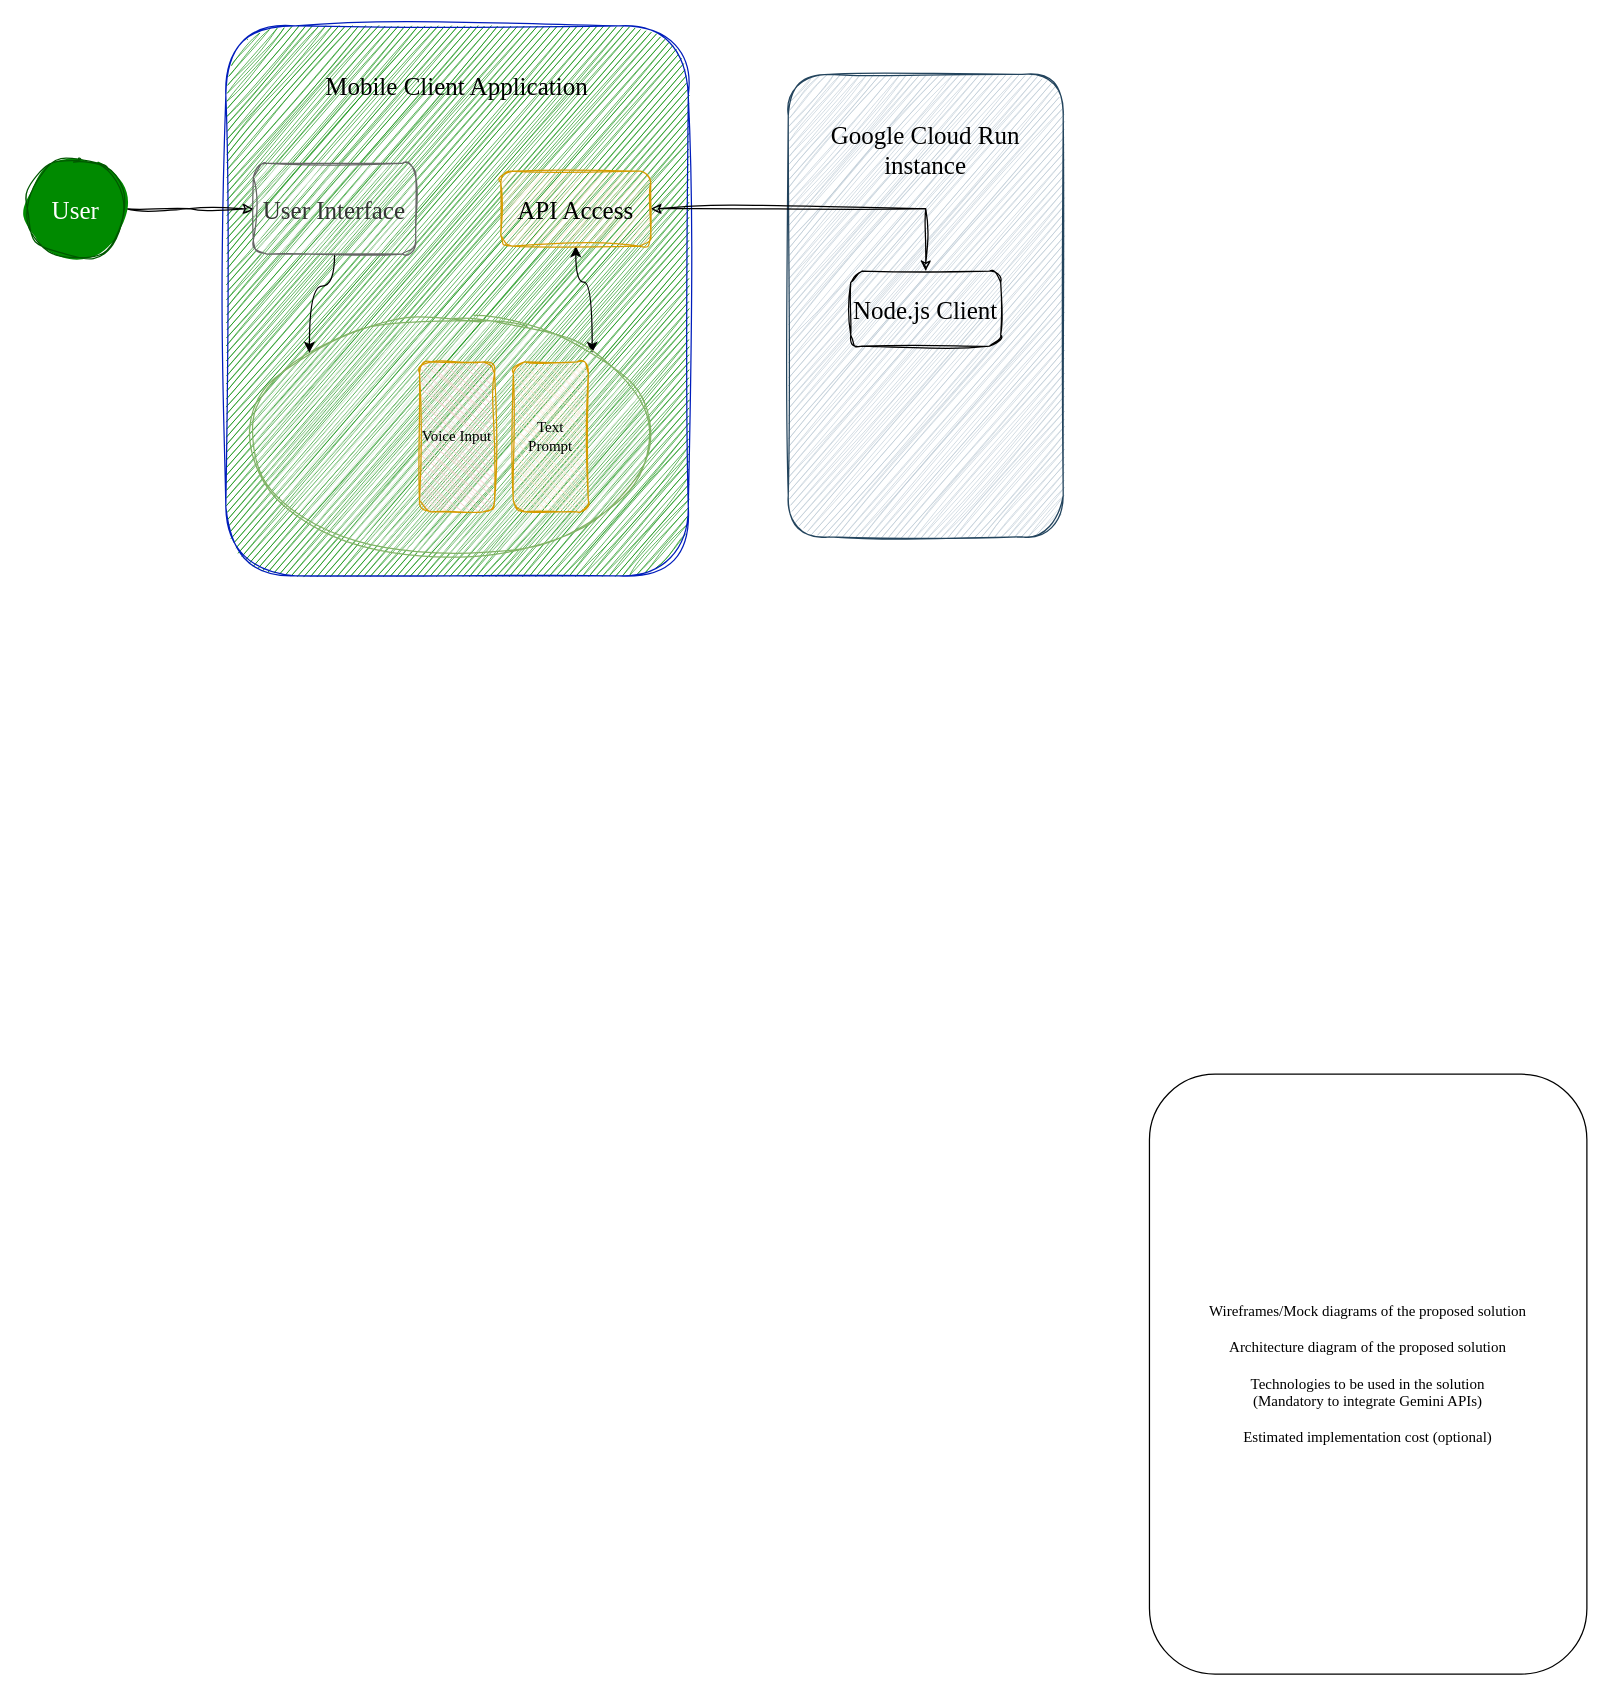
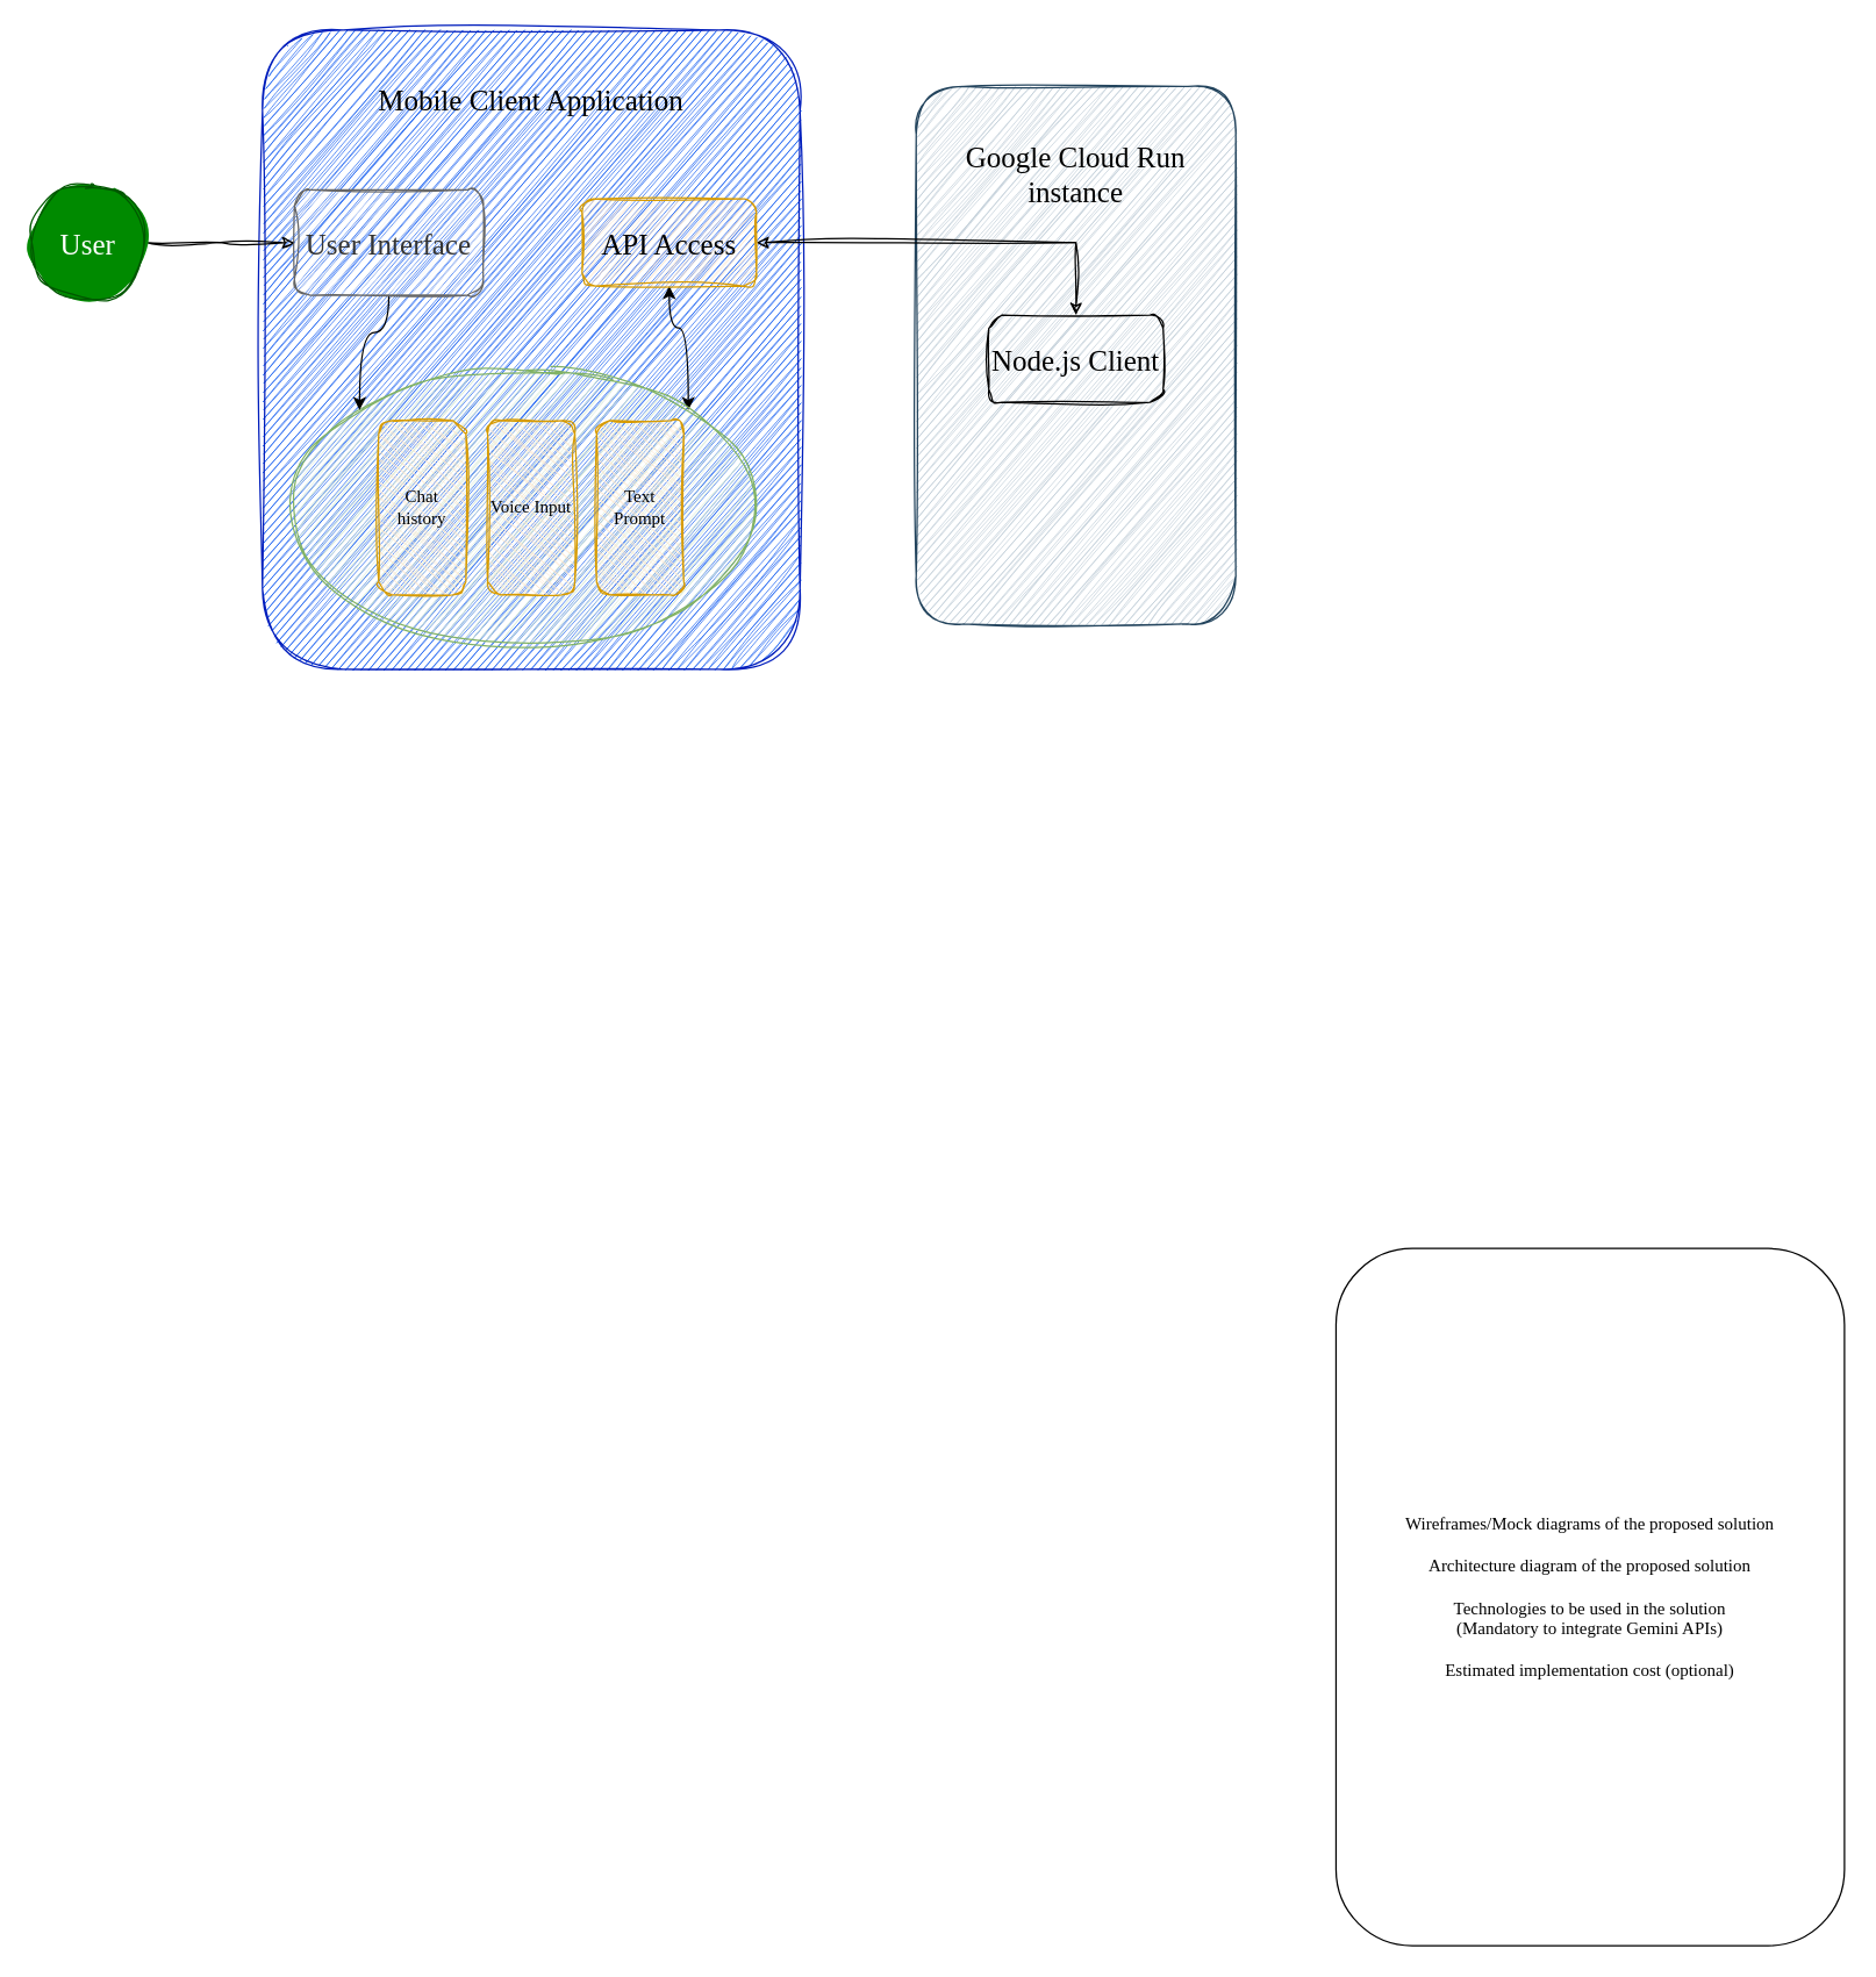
  <mxCell id="0" />
  <mxCell id="1" parent="0" />
- <mxCell id="2" value="&lt;div&gt;Mobile Client Application&lt;/div&gt;" style="rounded=1;whiteSpace=wrap;html=1;fillColor=#008a00;fontColor=default;strokeColor=#001DBC;fontSize=20;sketch=1;curveFitting=1;jiggle=2;fontFamily=Georgia;verticalAlign=top;horizontal=1;spacingTop=30;" vertex="1" parent="1"><mxGeometry x="180" y="20.25" width="370" height="440" as="geometry" /></mxCell>
+ <mxCell id="2" value="&lt;div&gt;Mobile Client Application&lt;/div&gt;" style="rounded=1;whiteSpace=wrap;html=1;fillColor=#0050ef;fontColor=default;strokeColor=#001DBC;fontSize=20;sketch=1;curveFitting=1;jiggle=2;fontFamily=Georgia;verticalAlign=top;horizontal=1;spacingTop=30;" vertex="1" parent="1"><mxGeometry x="180" y="20.25" width="370" height="440" as="geometry" /></mxCell>
  <mxCell id="3" style="edgeStyle=orthogonalEdgeStyle;curved=1;rounded=0;orthogonalLoop=1;jettySize=auto;html=1;exitX=1;exitY=0;exitDx=0;exitDy=0;fontFamily=Georgia;fontSize=12;fontColor=default;labelBorderColor=none;labelBackgroundColor=default;resizable=0;startArrow=classic;startFill=1;" edge="1" parent="1" source="4" target="10"><mxGeometry relative="1" as="geometry" /></mxCell>
  <mxCell id="4" value="" style="ellipse;whiteSpace=wrap;html=1;rounded=1;strokeColor=#82b366;align=center;verticalAlign=middle;fontFamily=Georgia;fontSize=12;labelBorderColor=none;labelBackgroundColor=default;resizable=1;fillColor=#d5e8d4;movable=1;rotatable=1;deletable=1;editable=1;locked=0;connectable=1;sketch=1;curveFitting=1;jiggle=2;" vertex="1" parent="1"><mxGeometry x="200" y="254" width="320" height="190" as="geometry" /></mxCell>
  <mxCell id="5" value="Google Cloud Run instance" style="rounded=1;whiteSpace=wrap;html=1;fillColor=#bac8d3;strokeColor=#23445d;fontSize=20;glass=0;sketch=1;curveFitting=1;jiggle=2;fontColor=default;fontFamily=Georgia;verticalAlign=top;gradientColor=none;spacingTop=30;" vertex="1" parent="1"><mxGeometry x="630" y="59" width="220" height="370" as="geometry" /></mxCell>
  <mxCell id="6" value="&lt;div&gt;Wireframes/Mock diagrams of the proposed solution&lt;/div&gt;&lt;div&gt;&lt;br&gt;&lt;/div&gt;&lt;div&gt;Architecture diagram of the proposed solution&lt;/div&gt;&lt;div&gt;&lt;br&gt;&lt;/div&gt;&lt;div&gt;Technologies to be used in the solution&lt;/div&gt;&lt;div&gt;(Mandatory to integrate Gemini APIs)&lt;/div&gt;&lt;div&gt;&lt;br&gt;&lt;/div&gt;&lt;div&gt;Estimated implementation cost (optional)&lt;/div&gt;" style="rounded=1;whiteSpace=wrap;html=1;fontFamily=Georgia;" vertex="1" parent="1"><mxGeometry x="919" y="859" width="350" height="480" as="geometry" /></mxCell>
  <mxCell id="7" style="edgeStyle=orthogonalEdgeStyle;curved=1;rounded=0;orthogonalLoop=1;jettySize=auto;html=1;fontFamily=Georgia;fontSize=12;fontColor=default;labelBorderColor=none;labelBackgroundColor=default;resizable=0;entryX=0;entryY=0;entryDx=0;entryDy=0;" edge="1" parent="1" source="8" target="4"><mxGeometry relative="1" as="geometry" /></mxCell>
  <mxCell id="8" value="User Interface" style="rounded=1;whiteSpace=wrap;html=1;fontFamily=Georgia;fontSize=20;sketch=1;curveFitting=1;jiggle=2;fillColor=#f5f5f5;fontColor=#333333;strokeColor=#666666;" vertex="1" parent="1"><mxGeometry x="202" y="130.25" width="130" height="72.5" as="geometry" /></mxCell>
  <mxCell id="9" style="edgeStyle=orthogonalEdgeStyle;rounded=0;orthogonalLoop=1;jettySize=auto;html=1;fontFamily=Georgia;fontSize=20;fontColor=default;labelBackgroundColor=default;resizable=0;startArrow=classic;startFill=1;sketch=1;curveFitting=1;jiggle=2;" edge="1" parent="1" source="10" target="13"><mxGeometry relative="1" as="geometry"><mxPoint x="800" y="169" as="targetPoint" /></mxGeometry></mxCell>
  <mxCell id="10" value="API Access" style="rounded=1;whiteSpace=wrap;html=1;align=center;verticalAlign=middle;fontFamily=Georgia;fontSize=20;labelBackgroundColor=none;resizable=0;fillColor=#ffe6cc;sketch=1;curveFitting=1;jiggle=2;strokeColor=#d79b00;" vertex="1" parent="1"><mxGeometry x="400" y="136.5" width="120" height="60" as="geometry" /></mxCell>
  <mxCell id="11" style="edgeStyle=orthogonalEdgeStyle;rounded=0;orthogonalLoop=1;jettySize=auto;html=1;fontFamily=Georgia;fontSize=20;fontColor=default;labelBackgroundColor=default;resizable=0;sketch=1;curveFitting=1;jiggle=2;" edge="1" parent="1" source="12" target="8"><mxGeometry relative="1" as="geometry" /></mxCell>
  <mxCell id="12" value="&lt;font&gt;User&lt;/font&gt;" style="ellipse;whiteSpace=wrap;html=1;align=center;verticalAlign=middle;fontFamily=Georgia;fontSize=20;labelBackgroundColor=none;resizable=0;fillColor=#008a00;strokeColor=#005700;fillStyle=solid;fontColor=#ffffff;sketch=1;curveFitting=1;jiggle=2;" vertex="1" parent="1"><mxGeometry x="20" y="126.5" width="80" height="80" as="geometry" /></mxCell>
  <mxCell id="13" value="Node.js Client" style="rounded=1;whiteSpace=wrap;html=1;align=center;verticalAlign=middle;fontFamily=Georgia;fontSize=20;fontColor=default;labelBackgroundColor=none;resizable=0;fillColor=none;gradientColor=none;labelBorderColor=none;direction=west;sketch=1;curveFitting=1;jiggle=2;" vertex="1" parent="1"><mxGeometry y="216.5" width="120" height="60" as="geometry" x="680" /></mxCell>
- <mxCell id="15" value="Voice Input" style="rounded=1;whiteSpace=wrap;html=1;strokeColor=#d79b00;align=center;verticalAlign=middle;fontFamily=Georgia;fontSize=12;labelBorderColor=none;labelBackgroundColor=none;resizable=0;fillColor=#f8cecc;direction=south;sketch=1;curveFitting=1;jiggle=2;" vertex="1" parent="1"><mxGeometry x="335" y="289" width="60" height="120" as="geometry" /></mxCell>
+ <mxCell id="14" value="Chat history" style="rounded=1;whiteSpace=wrap;html=1;strokeColor=#d79b00;align=center;verticalAlign=middle;fontFamily=Georgia;fontSize=12;labelBorderColor=none;labelBackgroundColor=none;resizable=0;fillColor=#ffe6cc;direction=south;sketch=1;curveFitting=1;jiggle=2;" vertex="1" parent="1"><mxGeometry x="260" y="289" width="60" height="120" as="geometry" /></mxCell>
+ <mxCell id="15" value="Voice Input" style="rounded=1;whiteSpace=wrap;html=1;strokeColor=#d79b00;align=center;verticalAlign=middle;fontFamily=Georgia;fontSize=12;labelBorderColor=none;labelBackgroundColor=none;resizable=0;fillColor=#ffe6cc;direction=south;sketch=1;curveFitting=1;jiggle=2;" vertex="1" parent="1"><mxGeometry x="335" y="289" width="60" height="120" as="geometry" /></mxCell>
  <mxCell id="16" value="Text Prompt" style="rounded=1;whiteSpace=wrap;html=1;strokeColor=#d79b00;align=center;verticalAlign=middle;fontFamily=Georgia;fontSize=12;labelBorderColor=none;labelBackgroundColor=none;resizable=0;fillColor=#ffe6cc;direction=south;sketch=1;curveFitting=1;jiggle=2;" vertex="1" parent="1"><mxGeometry x="410" y="289" width="60" height="120" as="geometry" /></mxCell>
